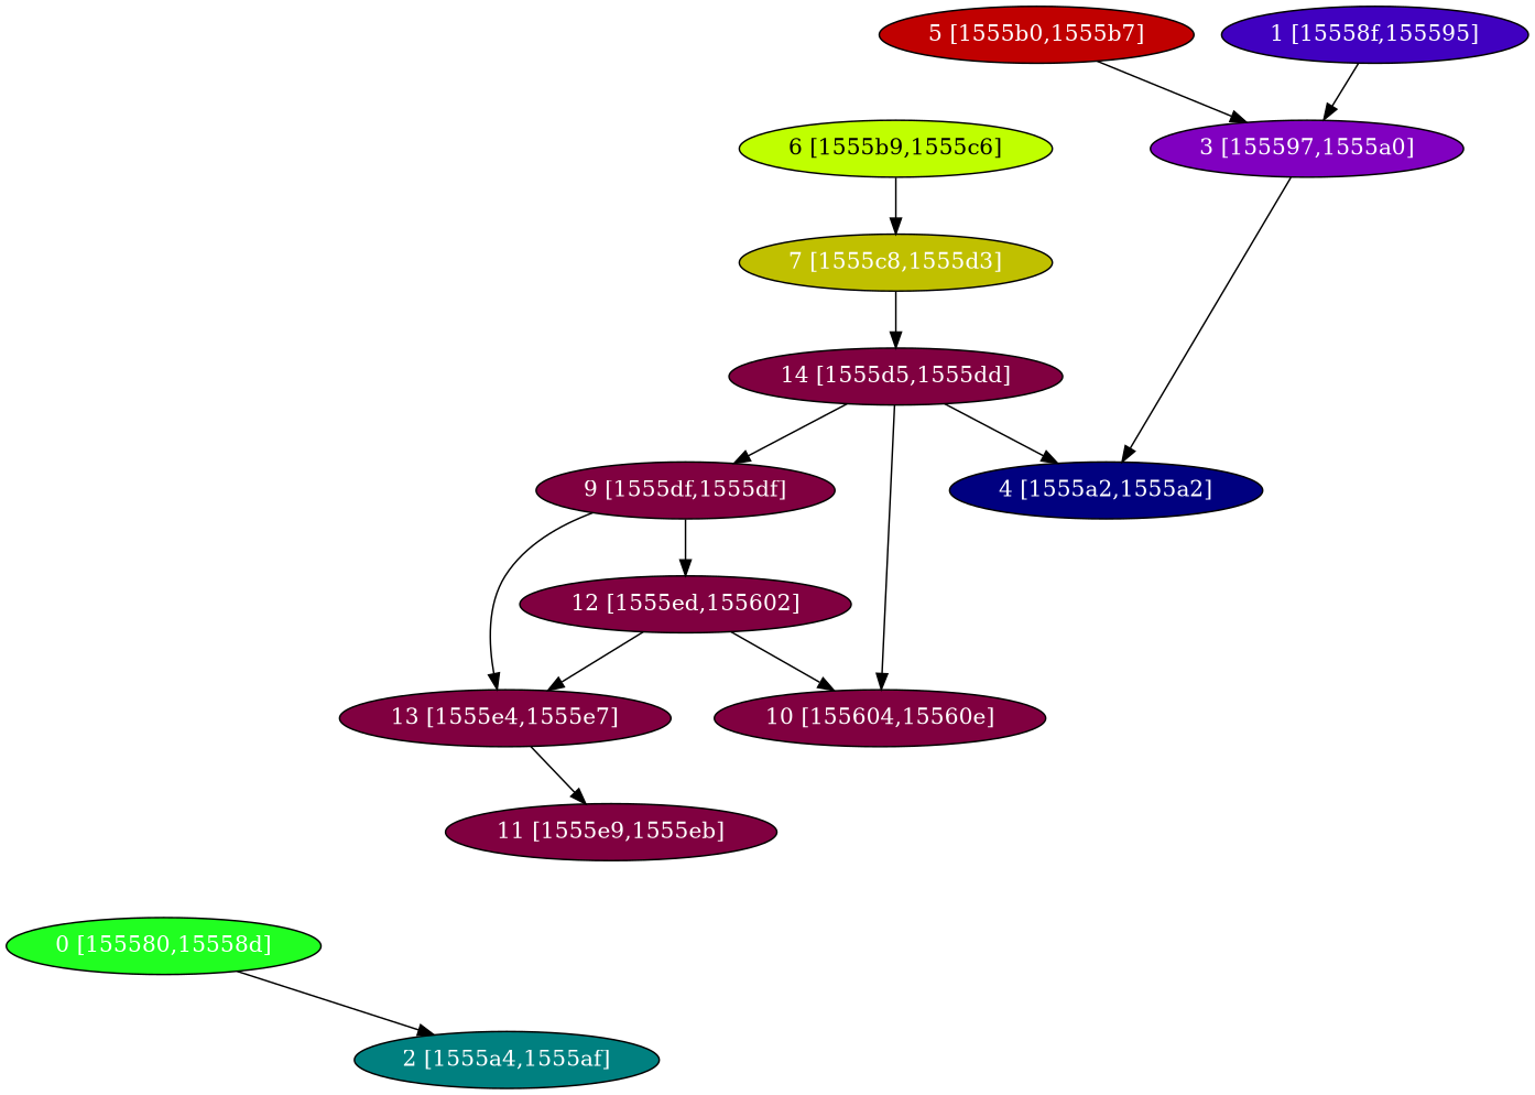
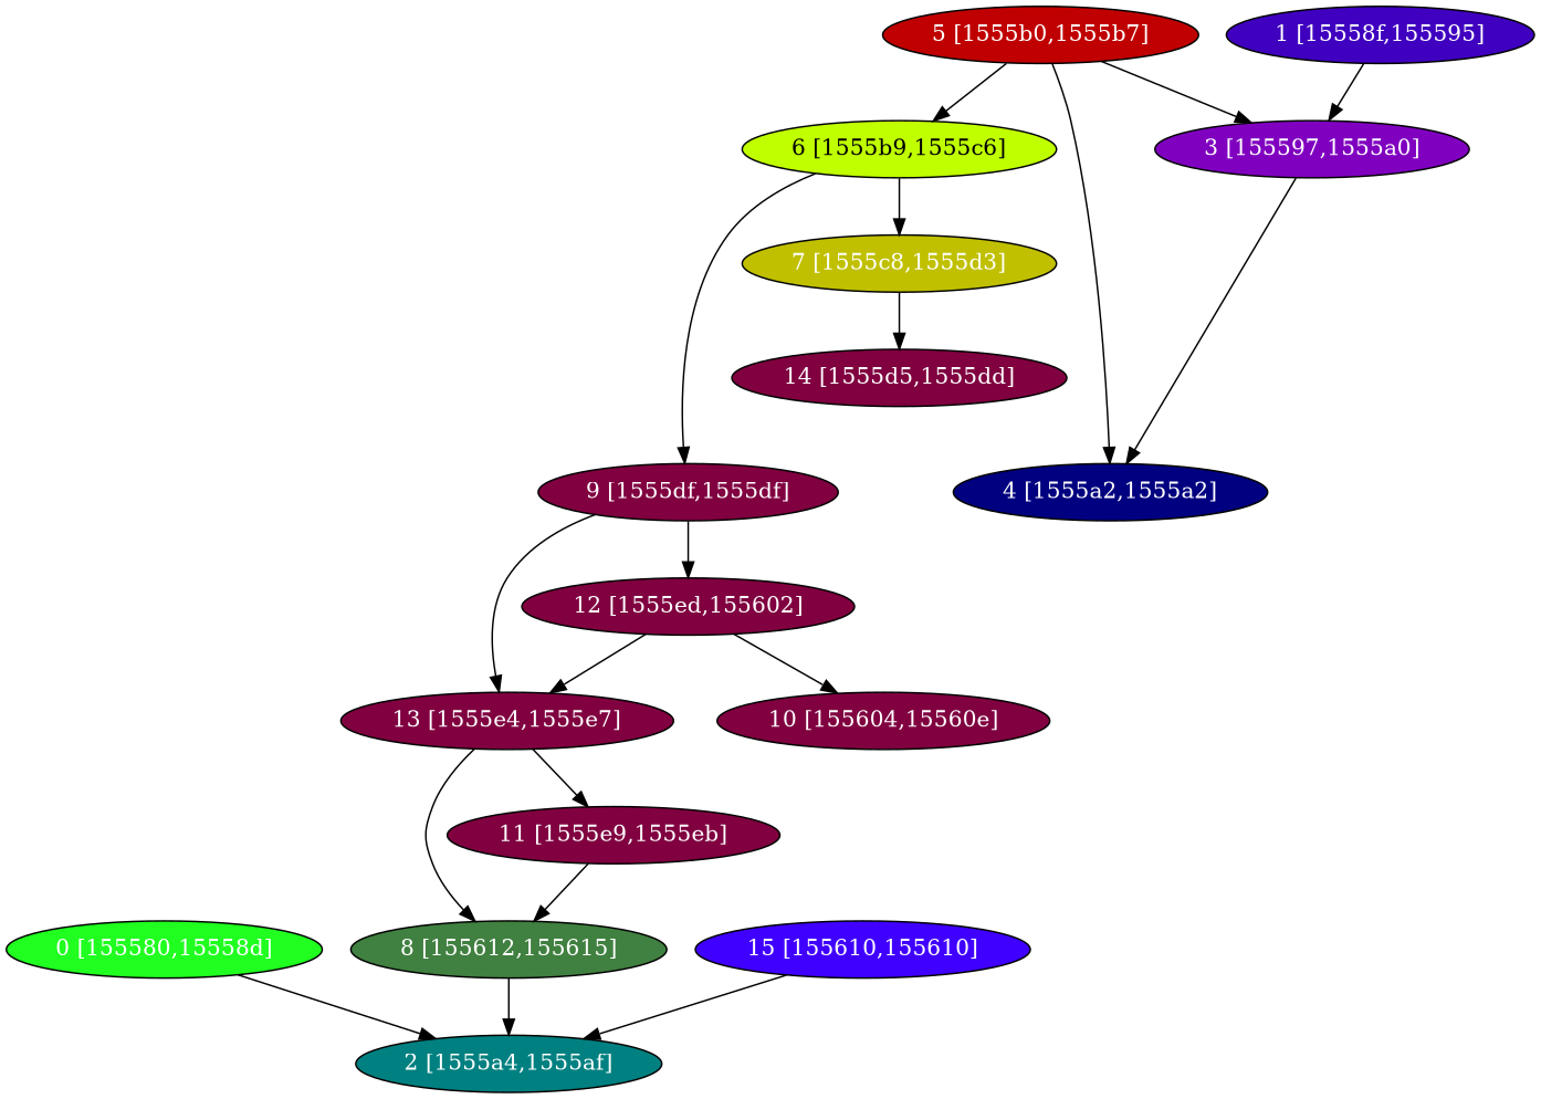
  digraph {
    node [fillcolor="#800040" fontcolor="#ffffff" shape=oval style=filled]
    n1 [fillcolor="#20FF20" label="0 [155580,15558d]"]
    n2 [fillcolor="#008080" label="2 [1555a4,1555af]"]
    n3 [fillcolor="#4000C0" label="1 [15558f,155595]"]
    n4 [fillcolor="#8000C0" label="3 [155597,1555a0]"]
    n5 [fillcolor="#000080" label="4 [1555a2,1555a2]"]
    n6 [fillcolor="#C00000" label="5 [1555b0,1555b7]"]
    n7 [fillcolor="#C0FF00" fontcolor="#000000" label="6 [1555b9,1555c6]"]
    n8 [fillcolor="#C0C000" label="7 [1555c8,1555d3]"]
    n9 [label="14 [1555d5,1555dd]"]
+   n10 [fillcolor="#408040" label="8 [155612,155615]"]
    n11 [label="9 [1555df,1555df]"]
    n12 [label="10 [155604,15560e]"]
    n13 [label="13 [1555e4,1555e7]"]
    n14 [label="12 [1555ed,155602]"]
    n15 [label="11 [1555e9,1555eb]"]
+   n16 [fillcolor="#4000FF" label="15 [155610,155610]"]
    n1 -> n2
    n3 -> n4
    n4 -> n5
    n6 -> n4
-   n9 -> n5
+   n6 -> n5
+   n6 -> n7
    n7 -> n8
    n8 -> n9
-   n9 -> n11
-   n9 -> n12
+   n7 -> n11
+   n10 -> n2
    n11 -> n13
    n11 -> n14
+   n13 -> n10
    n13 -> n15
    n14 -> n12
    n14 -> n13
+   n15 -> n10
+   n16 -> n2
  }
